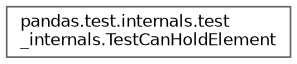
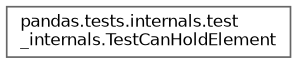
  digraph {
    rankdir=LR
-   n1 [color=grey40 fillcolor=white fontname=Helvetica fontsize=10 height=0.2 label="pandas.test.internals.test\l_internals.TestCanHoldElement" shape=box style=filled width=0.4]
+   n1 [color=grey40 fillcolor=white fontname=Helvetica fontsize=10 height=0.2 label="pandas.tests.internals.test\l_internals.TestCanHoldElement" shape=box style=filled width=0.4]
  }
